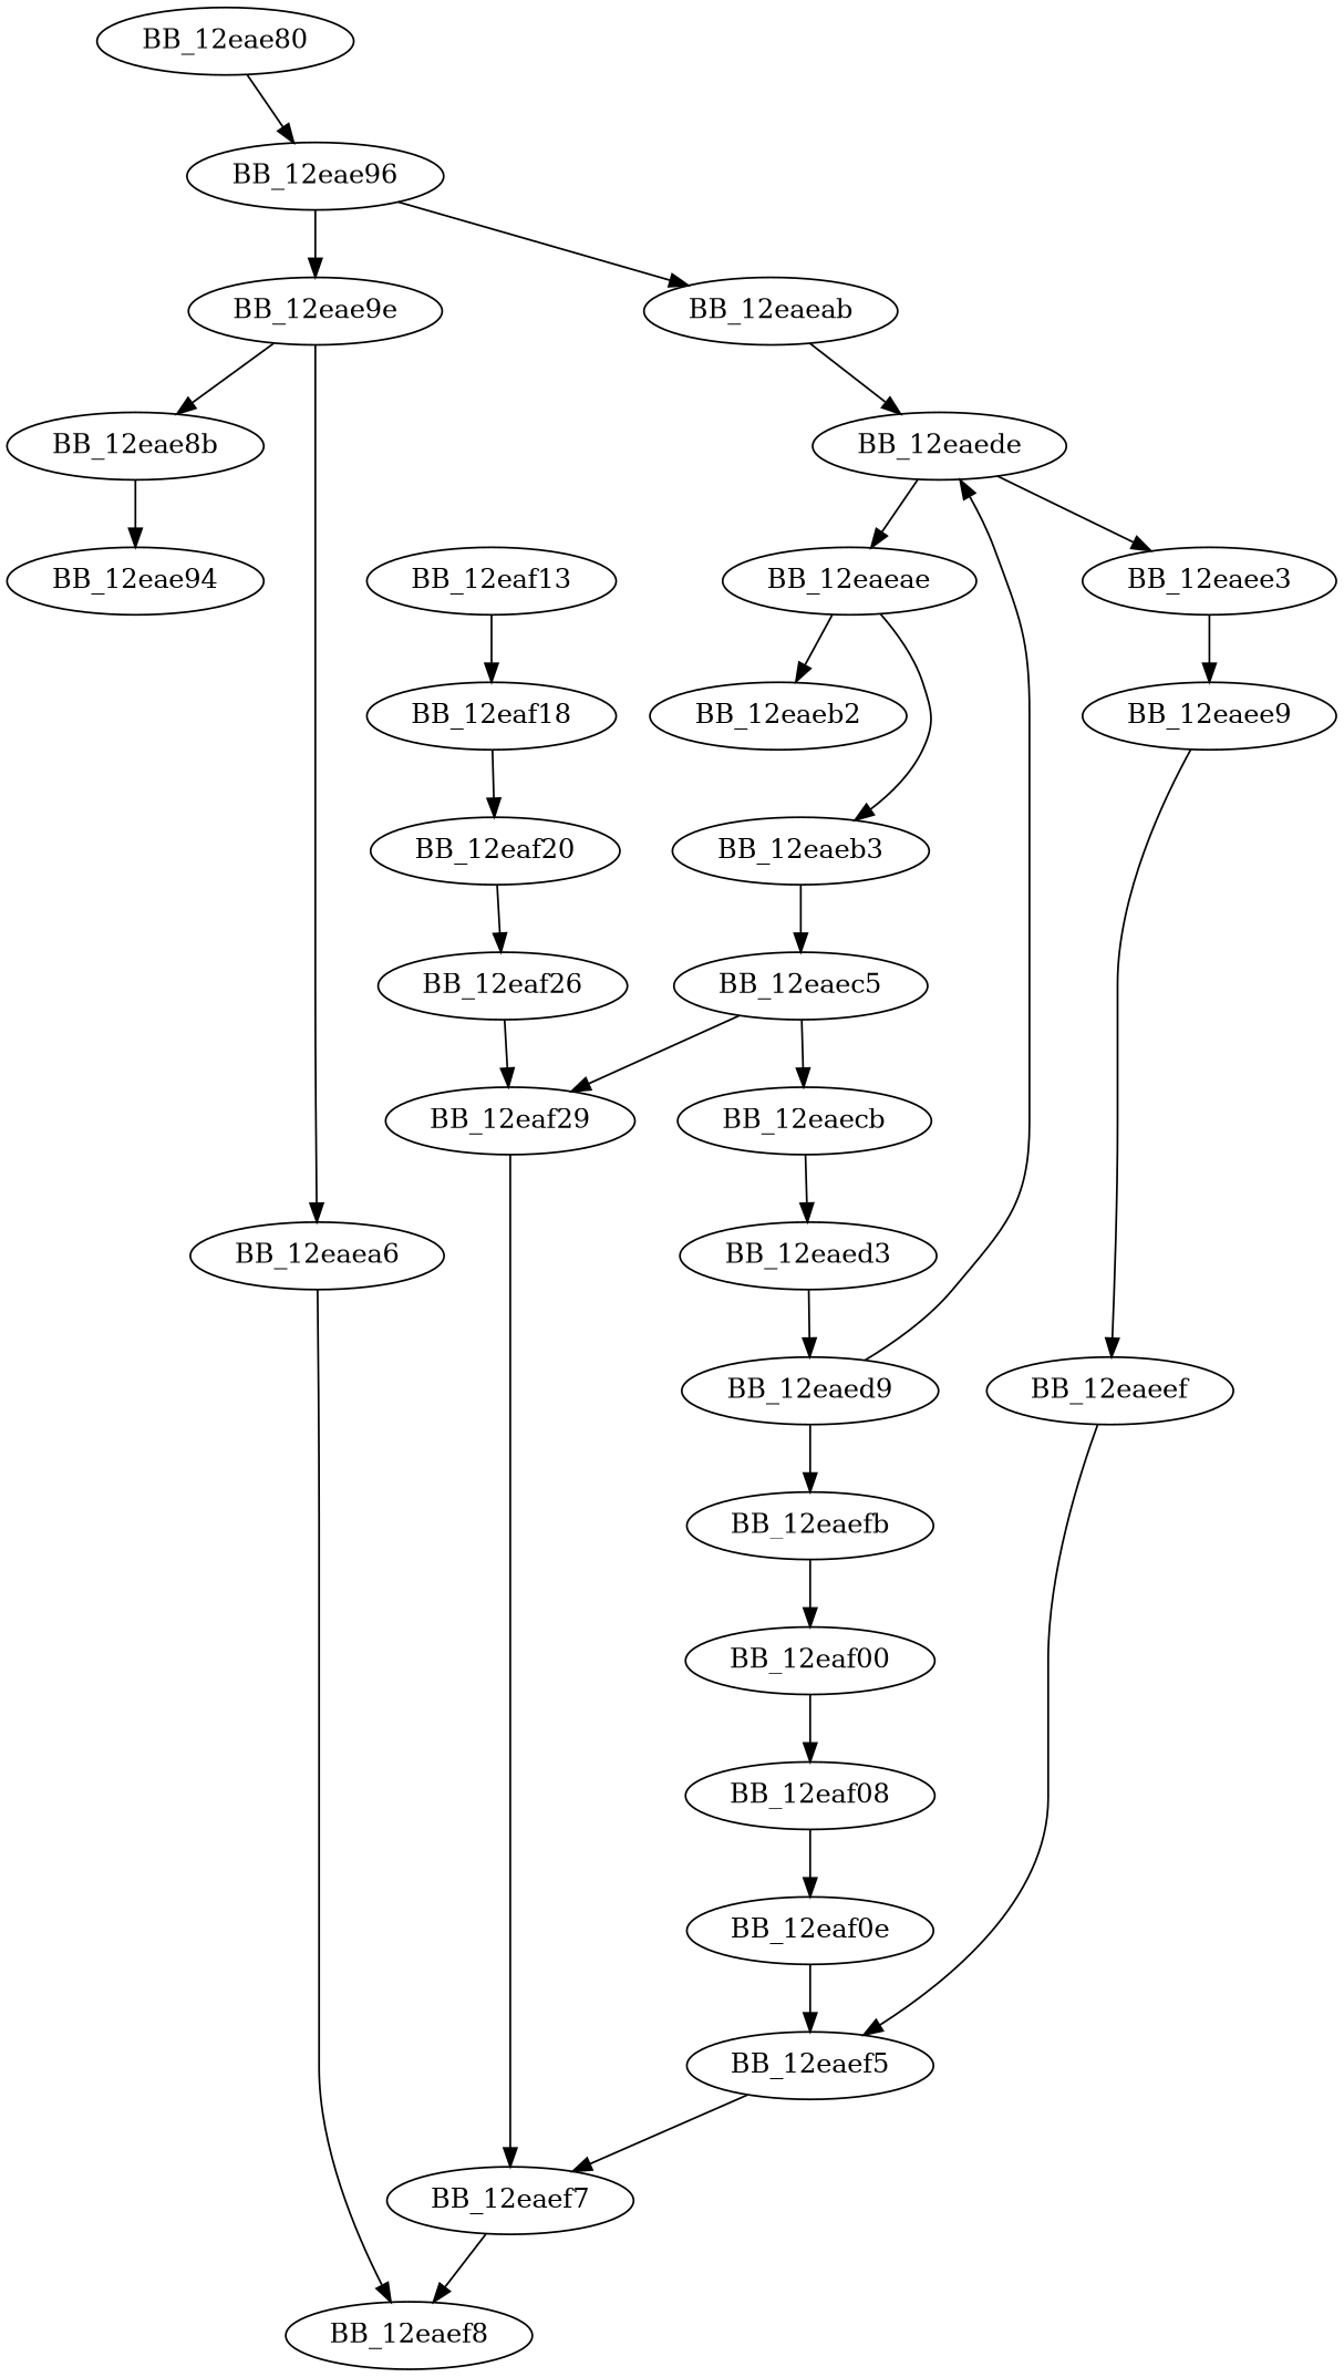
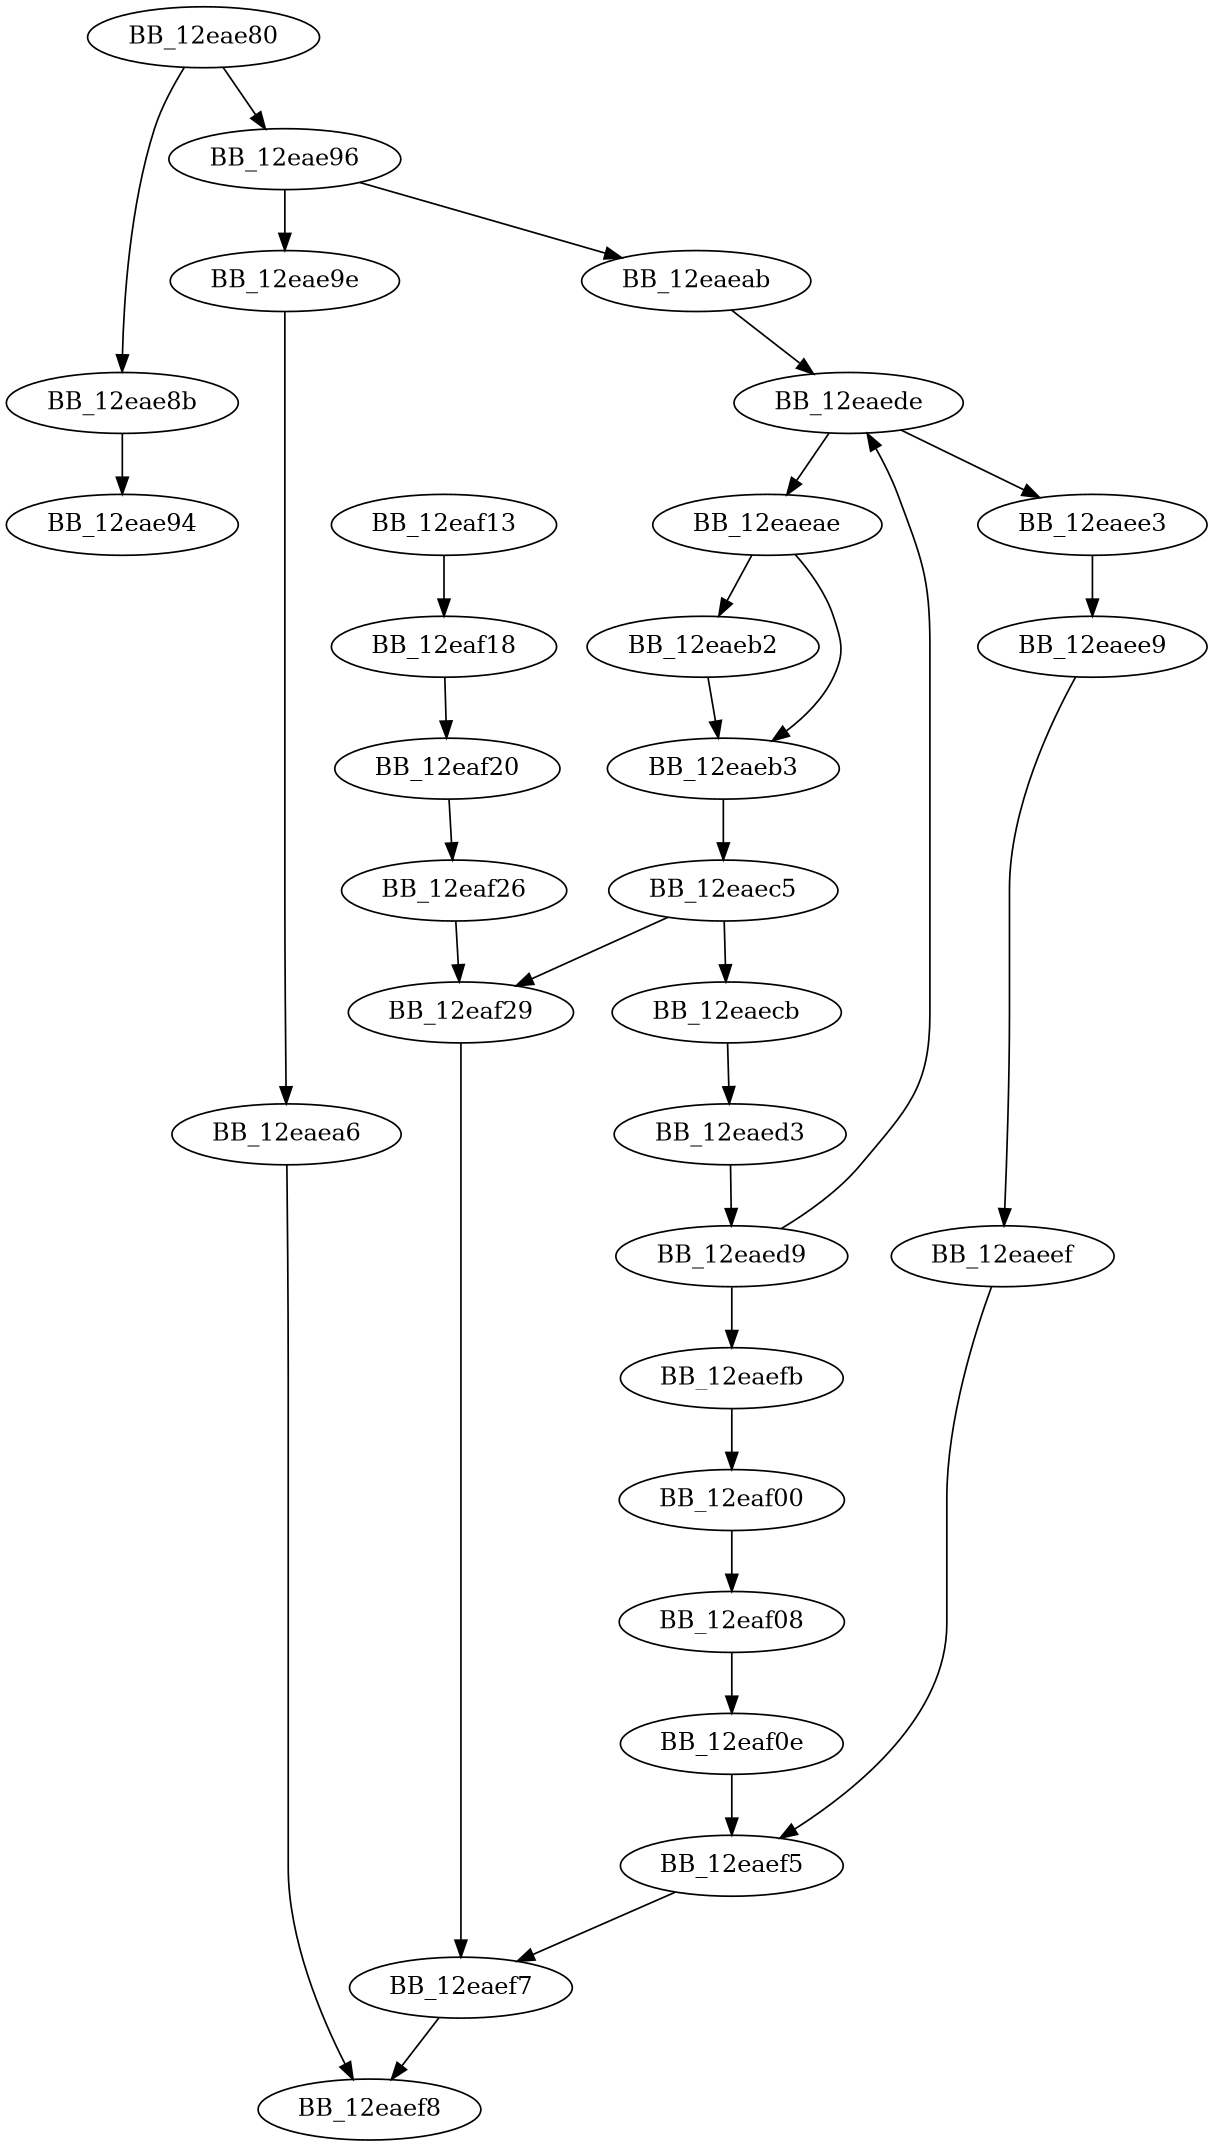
  digraph {
    BB_12eae80
    BB_12eae8b
    BB_12eae96
    n4 [label=BB_12eae94]
    BB_12eae9e
    BB_12eaeab
    BB_12eaea6
    BB_12eaede
    BB_12eaef8
    BB_12eaeae
    BB_12eaee3
    BB_12eaeb2
    BB_12eaeb3
    BB_12eaee9
    BB_12eaec5
    BB_12eaecb
    BB_12eaf29
    BB_12eaed3
    BB_12eaef7
    BB_12eaed9
    BB_12eaf13
    BB_12eaf18
    BB_12eaefb
    BB_12eaf20
    BB_12eaf00
    BB_12eaf08
    BB_12eaeef
    BB_12eaef5
    BB_12eaf0e
    BB_12eaf26
-   BB_12eae9e -> BB_12eae8b
+   BB_12eae80 -> BB_12eae8b
    BB_12eae80 -> BB_12eae96
    BB_12eae8b -> n4
    BB_12eae96 -> BB_12eae9e
    BB_12eae96 -> BB_12eaeab
    BB_12eae9e -> BB_12eaea6
    BB_12eaeab -> BB_12eaede
    BB_12eaea6 -> BB_12eaef8
    BB_12eaede -> BB_12eaeae
    BB_12eaede -> BB_12eaee3
    BB_12eaeae -> BB_12eaeb2
    BB_12eaeae -> BB_12eaeb3
    BB_12eaee3 -> BB_12eaee9
+   BB_12eaeb2 -> BB_12eaeb3
    BB_12eaeb3 -> BB_12eaec5
    BB_12eaee9 -> BB_12eaeef
    BB_12eaec5 -> BB_12eaecb
    BB_12eaec5 -> BB_12eaf29
    BB_12eaecb -> BB_12eaed3
    BB_12eaf29 -> BB_12eaef7
    BB_12eaed3 -> BB_12eaed9
    BB_12eaef7 -> BB_12eaef8
    BB_12eaed9 -> BB_12eaede
    BB_12eaed9 -> BB_12eaefb
    BB_12eaf13 -> BB_12eaf18
    BB_12eaf18 -> BB_12eaf20
    BB_12eaefb -> BB_12eaf00
    BB_12eaf20 -> BB_12eaf26
    BB_12eaf00 -> BB_12eaf08
    BB_12eaf08 -> BB_12eaf0e
    BB_12eaeef -> BB_12eaef5
    BB_12eaef5 -> BB_12eaef7
    BB_12eaf0e -> BB_12eaef5
    BB_12eaf26 -> BB_12eaf29
  }
